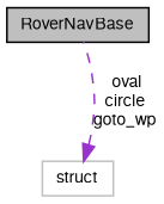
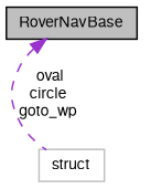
  digraph {
    node [fontname=FreeSans fontsize=10 shape=record style=filled]
    n1 [color=black fillcolor=grey75 fontcolor=black height=0.2 label=RoverNavBase width=0.4]
    n2 [color=grey75 fillcolor=white height=0.2 label=struct width=0.4]
-   n2 -> n1 [color=darkorchid3 dir=back fontname=FreeSans fontsize=10 label=" oval\ncircle\ngoto_wp" labelfontname=FreeSans labelfontsize=10 style=dashed]
+   n1 -> n2 [color=darkorchid3 dir=back fontname=FreeSans fontsize=10 label=" oval\ncircle\ngoto_wp" labelfontname=FreeSans labelfontsize=10 style=dashed]
  }
